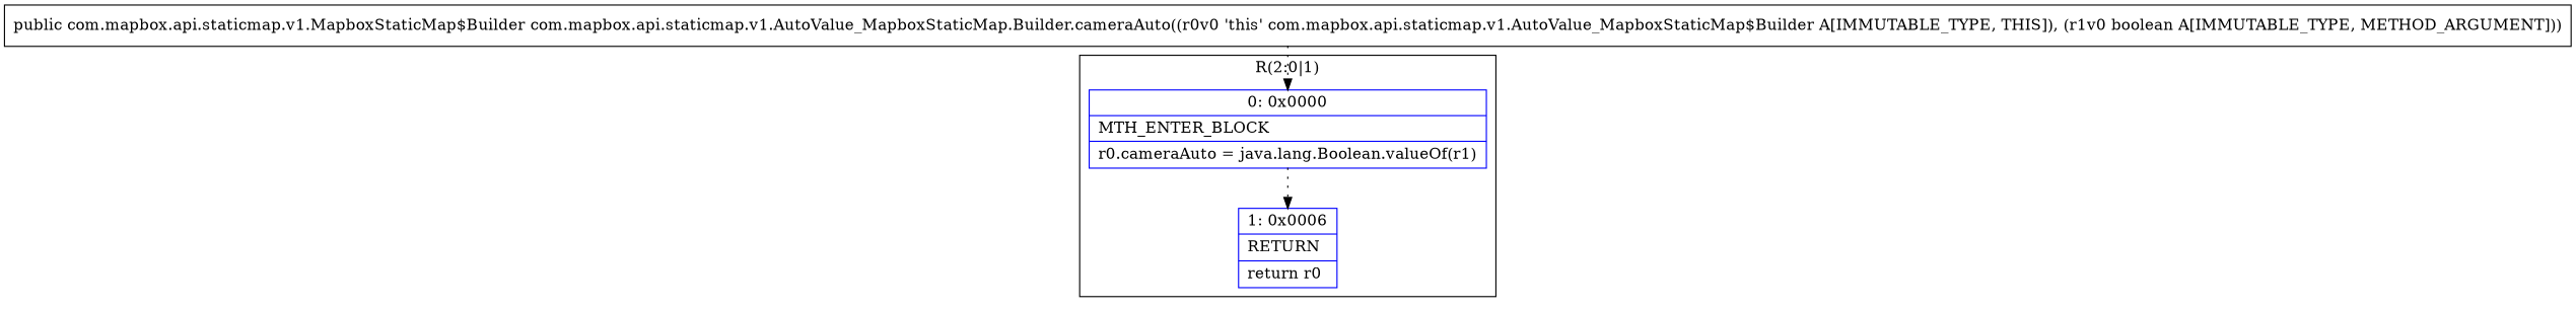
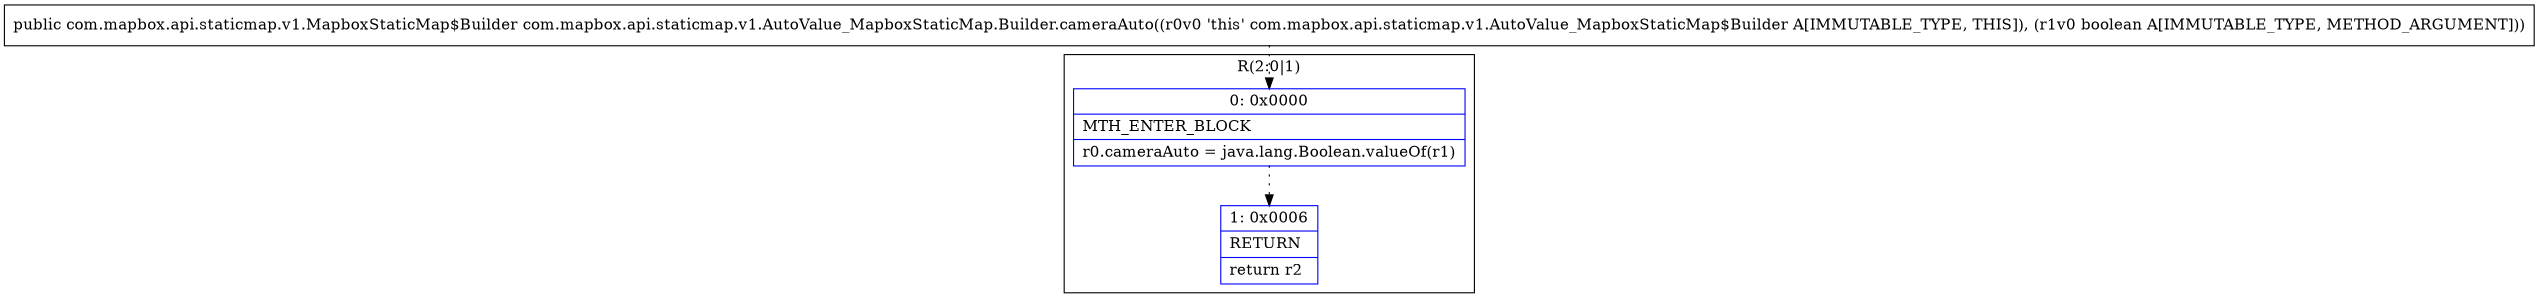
  digraph {
    node [color=blue shape=record]
    edge [style=dotted]
    n1 [label="{0\:\ 0x0000|MTH_ENTER_BLOCK\l|r0.cameraAuto = java.lang.Boolean.valueOf(r1)\l}"]
-   n2 [label="{1\:\ 0x0006|RETURN\l|return r0\l}"]
+   n2 [label="{1\:\ 0x0006|RETURN\l|return r2\l}"]
    n3 [label="{public com.mapbox.api.staticmap.v1.MapboxStaticMap$Builder com.mapbox.api.staticmap.v1.AutoValue_MapboxStaticMap.Builder.cameraAuto((r0v0 'this' com.mapbox.api.staticmap.v1.AutoValue_MapboxStaticMap$Builder A[IMMUTABLE_TYPE, THIS]), (r1v0 boolean A[IMMUTABLE_TYPE, METHOD_ARGUMENT])) }" color=""]
    subgraph cluster_1 {
      label="R(2:0|1)"
      n1
      n2
    }
    n1 -> n2
    n3 -> n1
  }
